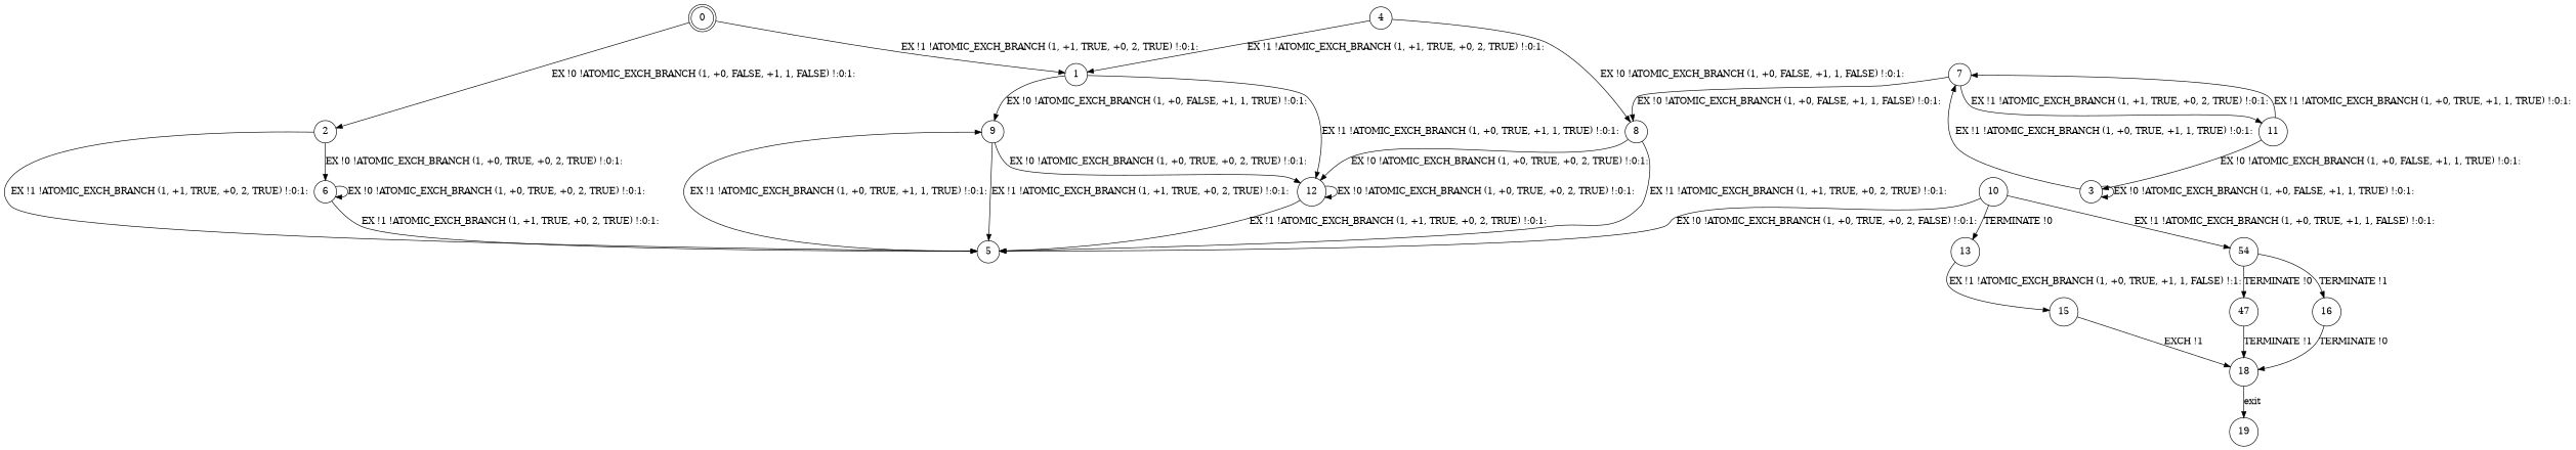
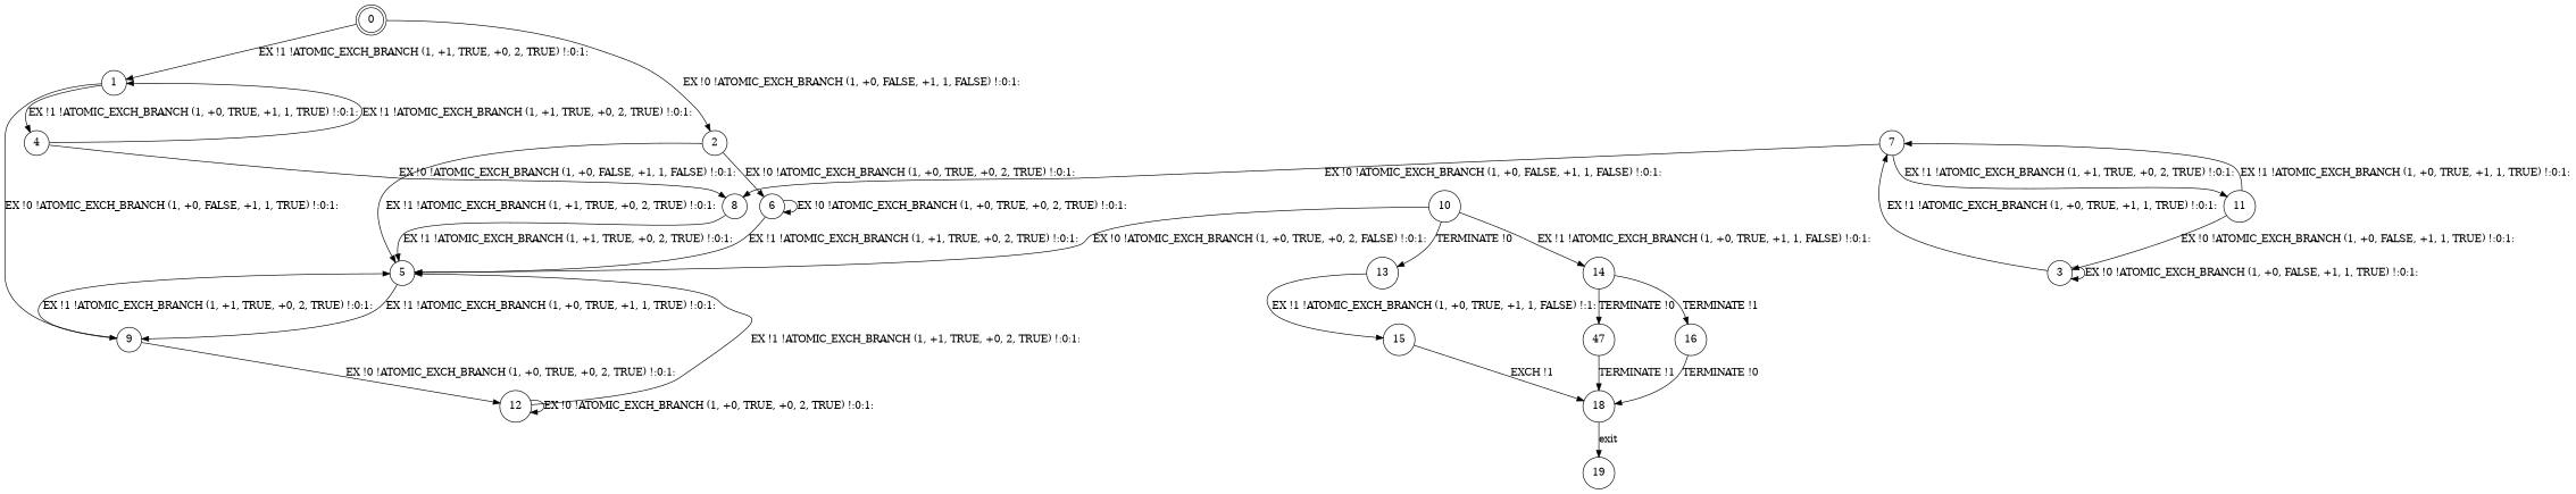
  digraph {
    node [shape=circle]
    0 [peripheries=2]
    1
    2
    4
    9
    5
    6
    3
    7
    8
    11
    12
    10
    13
-   14 [label=54]
+   14
    15
    16
    n18 [label=47]
    18
    19
    0 -> 1 [label="EX !1 !ATOMIC_EXCH_BRANCH (1, +1, TRUE, +0, 2, TRUE) !:0:1:"]
    0 -> 2 [label="EX !0 !ATOMIC_EXCH_BRANCH (1, +0, FALSE, +1, 1, FALSE) !:0:1:"]
-   1 -> 12 [label="EX !1 !ATOMIC_EXCH_BRANCH (1, +0, TRUE, +1, 1, TRUE) !:0:1:"]
+   1 -> 4 [label="EX !1 !ATOMIC_EXCH_BRANCH (1, +0, TRUE, +1, 1, TRUE) !:0:1:"]
    1 -> 9 [label="EX !0 !ATOMIC_EXCH_BRANCH (1, +0, FALSE, +1, 1, TRUE) !:0:1:"]
    2 -> 5 [label="EX !1 !ATOMIC_EXCH_BRANCH (1, +1, TRUE, +0, 2, TRUE) !:0:1:"]
    2 -> 6 [label="EX !0 !ATOMIC_EXCH_BRANCH (1, +0, TRUE, +0, 2, TRUE) !:0:1:"]
    4 -> 1 [label="EX !1 !ATOMIC_EXCH_BRANCH (1, +1, TRUE, +0, 2, TRUE) !:0:1:"]
    4 -> 8 [label="EX !0 !ATOMIC_EXCH_BRANCH (1, +0, FALSE, +1, 1, FALSE) !:0:1:"]
    9 -> 5 [label="EX !1 !ATOMIC_EXCH_BRANCH (1, +1, TRUE, +0, 2, TRUE) !:0:1:"]
    9 -> 12 [label="EX !0 !ATOMIC_EXCH_BRANCH (1, +0, TRUE, +0, 2, TRUE) !:0:1:"]
    5 -> 9 [label="EX !1 !ATOMIC_EXCH_BRANCH (1, +0, TRUE, +1, 1, TRUE) !:0:1:"]
    6 -> 5 [label="EX !1 !ATOMIC_EXCH_BRANCH (1, +1, TRUE, +0, 2, TRUE) !:0:1:"]
    6 -> 6 [label="EX !0 !ATOMIC_EXCH_BRANCH (1, +0, TRUE, +0, 2, TRUE) !:0:1:"]
    3 -> 3 [label="EX !0 !ATOMIC_EXCH_BRANCH (1, +0, FALSE, +1, 1, TRUE) !:0:1:"]
    3 -> 7 [label="EX !1 !ATOMIC_EXCH_BRANCH (1, +0, TRUE, +1, 1, TRUE) !:0:1:"]
    7 -> 8 [label="EX !0 !ATOMIC_EXCH_BRANCH (1, +0, FALSE, +1, 1, FALSE) !:0:1:"]
    7 -> 11 [label="EX !1 !ATOMIC_EXCH_BRANCH (1, +1, TRUE, +0, 2, TRUE) !:0:1:"]
    8 -> 5 [label="EX !1 !ATOMIC_EXCH_BRANCH (1, +1, TRUE, +0, 2, TRUE) !:0:1:"]
-   8 -> 12 [label="EX !0 !ATOMIC_EXCH_BRANCH (1, +0, TRUE, +0, 2, TRUE) !:0:1:"]
    11 -> 3 [label="EX !0 !ATOMIC_EXCH_BRANCH (1, +0, FALSE, +1, 1, TRUE) !:0:1:"]
    11 -> 7 [label="EX !1 !ATOMIC_EXCH_BRANCH (1, +0, TRUE, +1, 1, TRUE) !:0:1:"]
    12 -> 5 [label="EX !1 !ATOMIC_EXCH_BRANCH (1, +1, TRUE, +0, 2, TRUE) !:0:1:"]
    12 -> 12 [label="EX !0 !ATOMIC_EXCH_BRANCH (1, +0, TRUE, +0, 2, TRUE) !:0:1:"]
    10 -> 5 [label="EX !0 !ATOMIC_EXCH_BRANCH (1, +0, TRUE, +0, 2, FALSE) !:0:1:"]
    10 -> 13 [label="TERMINATE !0"]
    10 -> 14 [label="EX !1 !ATOMIC_EXCH_BRANCH (1, +0, TRUE, +1, 1, FALSE) !:0:1:"]
    13 -> 15 [label="EX !1 !ATOMIC_EXCH_BRANCH (1, +0, TRUE, +1, 1, FALSE) !:1:"]
    14 -> 16 [label="TERMINATE !1"]
    14 -> n18 [label="TERMINATE !0"]
    15 -> 18 [label="EXCH !1"]
    16 -> 18 [label="TERMINATE !0"]
    n18 -> 18 [label="TERMINATE !1"]
    18 -> 19 [label=exit]
  }
